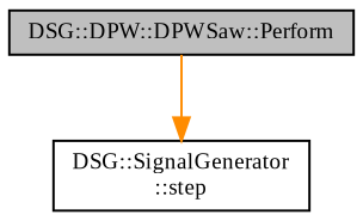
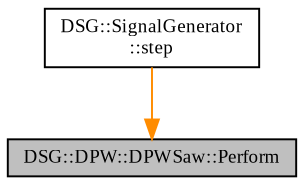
  digraph {
    rankdir=TB
    fontname="Liberation Serif"
    node [color=black fontname="Liberation Serif" fontsize=10 shape=record style=filled]
    n1 [fillcolor=grey75 fontcolor=black height=0.2 label="DSG::DPW::DPWSaw::Perform" width=0.4]
    n2 [fillcolor=white height=0.2 label="DSG::SignalGenerator\l::step" width=0.4]
-   n1 -> n2 [color=darkorange fontname="Liberation Serif" fontsize=10 labelfontname=Helvetica labelfontsize=10 style=solid]
+   n2 -> n1 [color=darkorange fontname="Liberation Serif" fontsize=10 labelfontname=Helvetica labelfontsize=10 style=solid]
  }
